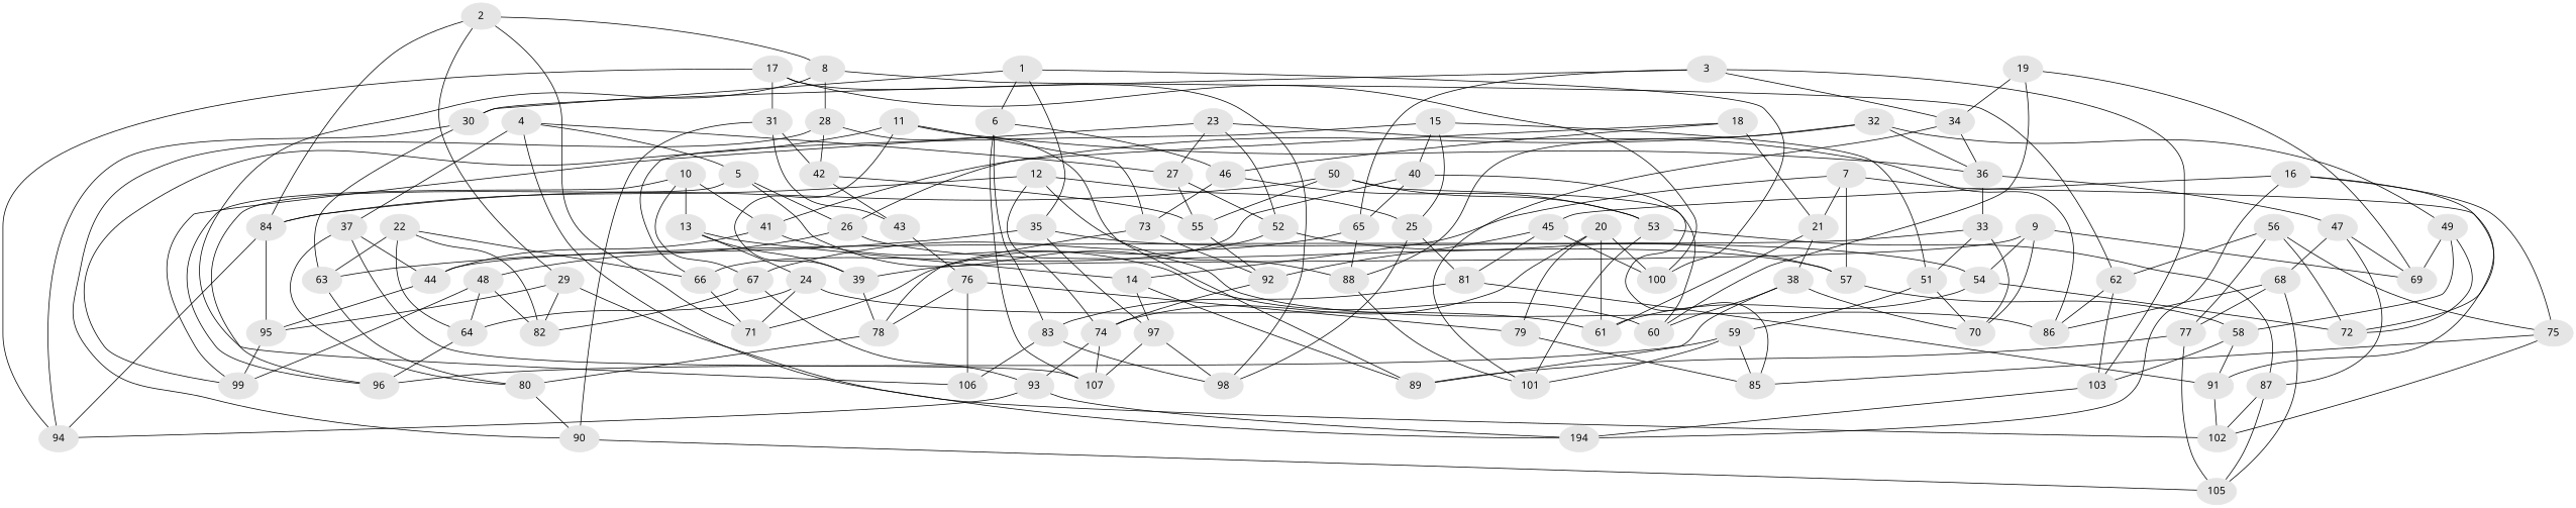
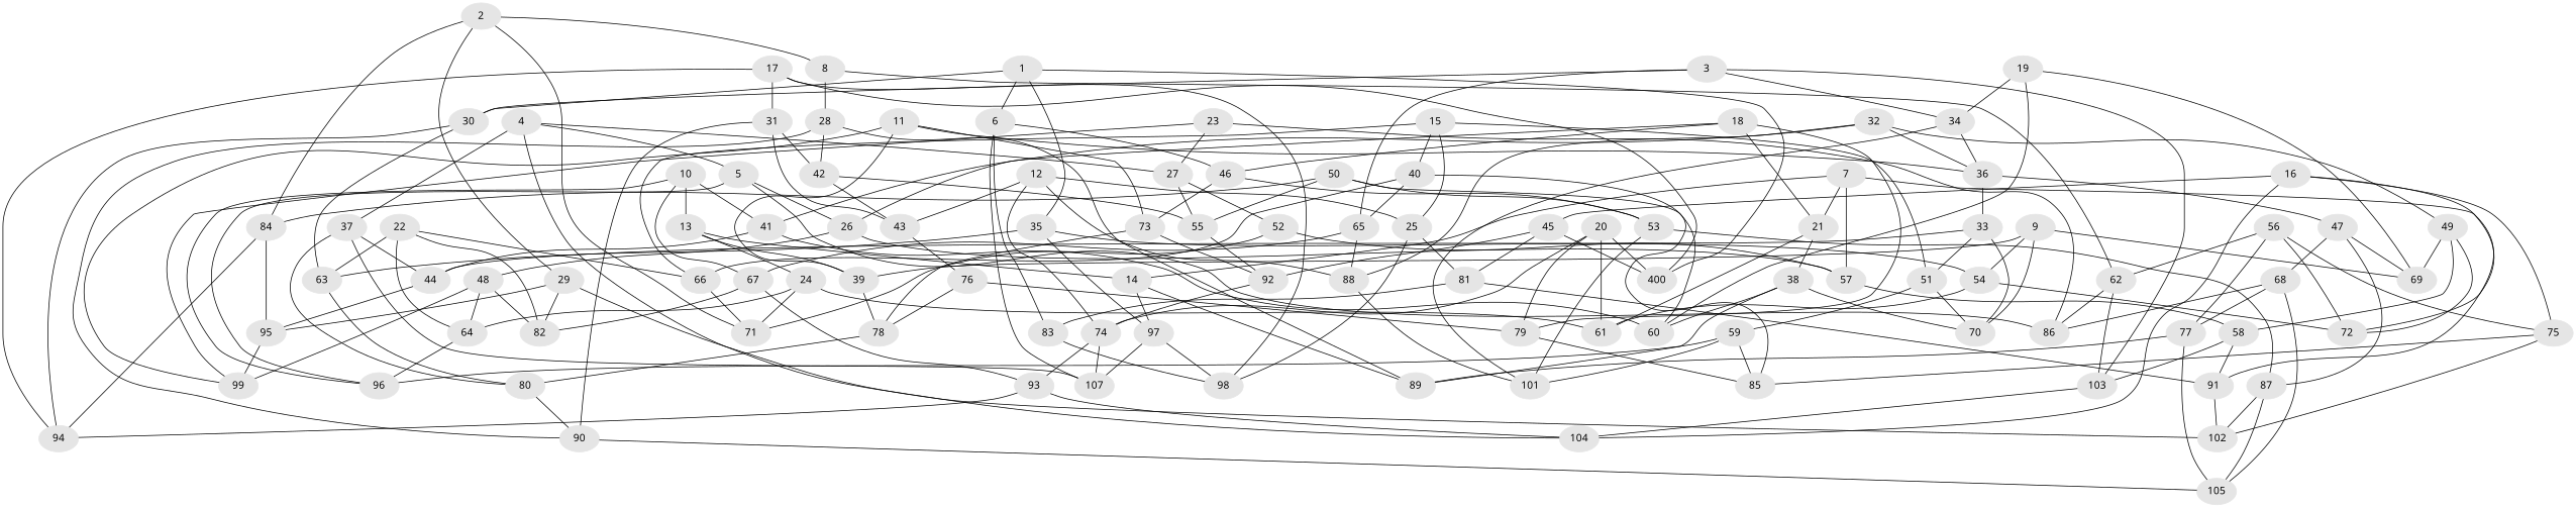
  graph {
    fontname="Noto Sans"
    node [color=gray90 fontname="Noto Sans" style=filled]
    edge [fontname="Noto Sans"]
    1
    6
    30
    35
-   100
+   100 [label=400]
    46
    83
    107
    94
    63
    54
    97
    2
    8
    29
    71
    84
    28
    62
-   106
    82
    95
    102
    3
    34
    65
    103
    36
    101
    67
    88
-   104 [label=194]
+   104
    4
    5
    27
    37
    26
    86
    96
    52
    55
    44
    80
    57
    48
    73
    53
    98
    7
    14
    21
    91
    89
    61
    38
    58
    42
    90
    9
    39
    69
    70
    78
    72
    10
    13
    41
    24
    60
    93
    11
    99
    33
    47
    92
    12
    25
    43
    74
    81
    76
    64
    15
    40
    51
    66
    59
    16
    45
    75
    85
    17
    31
    18
    79
    19
    20
    22
    23
    105
    32
    49
    68
    87
    77
    50
    56
    1 -- 6
    1 -- 30
    1 -- 35
    1 -- 100
    6 -- 46
    6 -- 83
    6 -- 107
    30 -- 94
    30 -- 63
    35 -- 63
    35 -- 54
    35 -- 97
    46 -- 73
    46 -- 53
-   83 -- 106
    83 -- 98
    63 -- 80
    54 -- 61
    54 -- 72
    97 -- 107
    97 -- 98
    2 -- 8
    2 -- 29
    2 -- 71
    2 -- 84
    8 -- 28
    8 -- 62
-   8 -- 106
    29 -- 82
    29 -- 95
    29 -- 102
    84 -- 94
    84 -- 95
    28 -- 89
    28 -- 42
    28 -- 90
    62 -- 103
    62 -- 86
    95 -- 99
    3 -- 30
    3 -- 34
    3 -- 65
    3 -- 103
    34 -- 36
    34 -- 101
    65 -- 67
    65 -- 88
    103 -- 104
    36 -- 33
    36 -- 47
    67 -- 82
    67 -- 93
    88 -- 101
    4 -- 104
    4 -- 5
    4 -- 27
    4 -- 37
    5 -- 26
    5 -- 86
    5 -- 96
    27 -- 52
    27 -- 55
    37 -- 107
    37 -- 44
    37 -- 80
    26 -- 57
    26 -- 48
    52 -- 71
    52 -- 57
    55 -- 92
    44 -- 95
    80 -- 90
    57 -- 58
    48 -- 82
    48 -- 99
    48 -- 64
    73 -- 78
    73 -- 92
    53 -- 101
    53 -- 87
    7 -- 57
    7 -- 14
    7 -- 21
    7 -- 91
    14 -- 97
    14 -- 89
    21 -- 61
    21 -- 38
    91 -- 102
    38 -- 89
    38 -- 70
    38 -- 60
    58 -- 103
    58 -- 91
    42 -- 55
    42 -- 43
    90 -- 105
    9 -- 54
    9 -- 39
    9 -- 69
    9 -- 70
    39 -- 78
    78 -- 80
    10 -- 67
    10 -- 96
    10 -- 13
    10 -- 41
    13 -- 14
    13 -- 39
    13 -- 24
    41 -- 44
    41 -- 60
    24 -- 71
    24 -- 61
    24 -- 64
    93 -- 94
    93 -- 104
    11 -- 36
    11 -- 73
    11 -- 39
    11 -- 99
    33 -- 44
    33 -- 70
    33 -- 51
    47 -- 69
    47 -- 68
    47 -- 87
    92 -- 74
    12 -- 88
    12 -- 25
-   12 -- 84
+   12 -- 43
    12 -- 74
    25 -- 98
    25 -- 81
    43 -- 76
    74 -- 107
    74 -- 93
    81 -- 83
    81 -- 91
-   76 -- 106
    76 -- 78
    76 -- 79
    64 -- 96
    15 -- 25
    15 -- 40
    15 -- 51
    15 -- 66
    40 -- 65
    40 -- 60
    40 -- 66
    51 -- 70
    51 -- 59
    66 -- 71
    59 -- 101
    59 -- 96
    59 -- 85
    16 -- 104
    16 -- 72
    16 -- 45
    16 -- 75
    45 -- 100
    45 -- 92
    45 -- 81
    75 -- 102
    75 -- 85
    17 -- 100
    17 -- 94
    17 -- 98
    17 -- 31
    31 -- 42
    31 -- 90
    31 -- 43
    18 -- 46
    18 -- 26
    18 -- 21
+   18 -- 79
    79 -- 85
    19 -- 34
    19 -- 69
    19 -- 60
    20 -- 100
    20 -- 61
    20 -- 74
    20 -- 79
    22 -- 63
    22 -- 82
    22 -- 64
    22 -- 66
    23 -- 27
    23 -- 86
-   23 -- 52
    23 -- 99
    32 -- 36
    32 -- 88
    32 -- 41
    32 -- 49
    49 -- 58
    49 -- 69
    49 -- 72
    68 -- 86
    68 -- 105
    68 -- 77
    87 -- 102
    87 -- 105
    77 -- 89
    77 -- 105
    50 -- 84
    50 -- 55
    50 -- 53
    50 -- 85
    56 -- 62
    56 -- 72
    56 -- 75
    56 -- 77
  }
